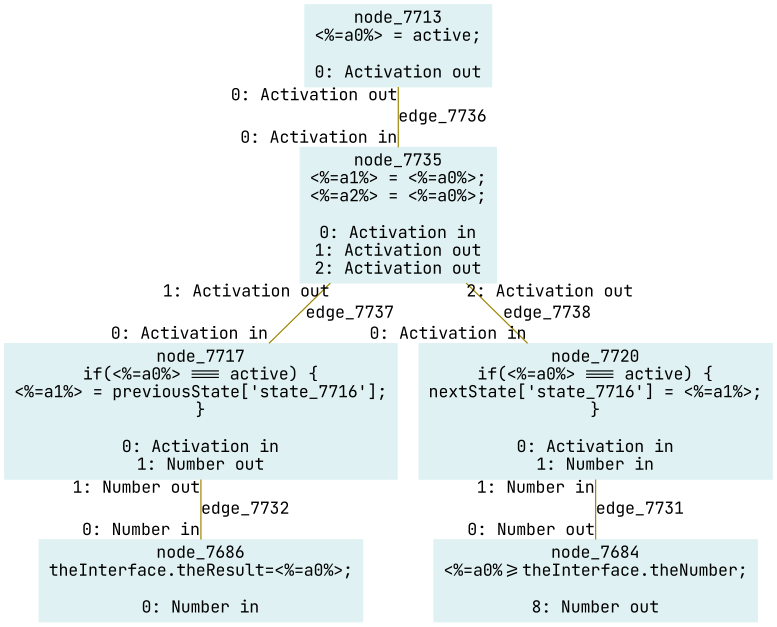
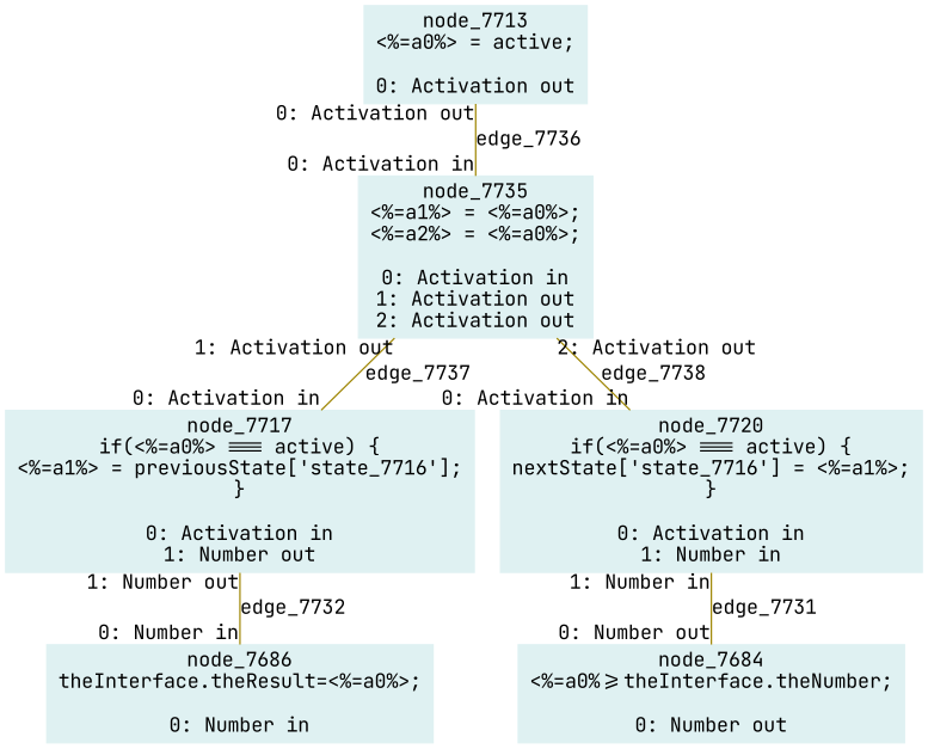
  digraph {
    fontname="JetBrains Mono"
    node [color="#dff1f2" fontname="JetBrains Mono" shape=box style=filled]
    edge [arrowHead=none arrowsize=1 color="#9d8400" dir=none fontname="JetBrains Mono" headlabel="0: Activation in"]
-   n1 [label="node_7684\n<%=a0%>=theInterface.theNumber;\n\n8: Number out"]
+   n1 [label="node_7684\n<%=a0%>=theInterface.theNumber;\n\n0: Number out"]
    n2 [label="node_7686\ntheInterface.theResult=<%=a0%>;\n\n0: Number in"]
    n3 [label="node_7713\n<%=a0%> = active;\n\n0: Activation out"]
    n4 [label="node_7735\n<%=a1%> = <%=a0%>;\n<%=a2%> = <%=a0%>;\n\n0: Activation in\n1: Activation out\n2: Activation out"]
    n5 [label="node_7717\nif(<%=a0%> === active) {\n<%=a1%> = previousState['state_7716'];\n}\n\n0: Activation in\n1: Number out"]
    n6 [label="node_7720\nif(<%=a0%> === active) {\nnextState['state_7716'] = <%=a1%>;\n}\n\n0: Activation in\n1: Number in"]
    n3 -> n4 [label=edge_7736 taillabel="0: Activation out"]
    n4 -> n5 [label=edge_7737 taillabel="1: Activation out"]
    n4 -> n6 [label=edge_7738 taillabel="2: Activation out"]
    n5 -> n2 [headlabel="0: Number in" label=edge_7732 taillabel="1: Number out"]
    n6 -> n1 [headlabel="0: Number out" label=edge_7731 taillabel="1: Number in"]
  }
